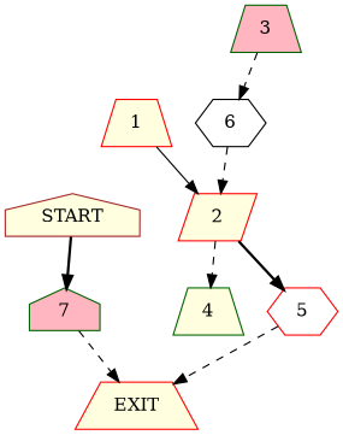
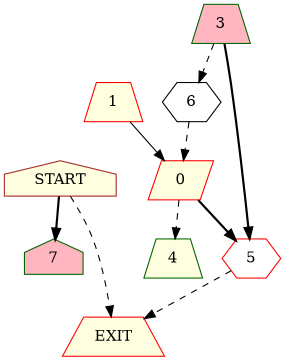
  digraph {
    fontname="DejaVu Serif"
    node [color=red fillcolor=lightyellow fontname="DejaVu Serif" shape=trapezium style=filled]
    edge [fontname="DejaVu Serif" style=dashed]
    n1 [color=brown label=START shape=house]
    7 [color=darkgreen fillcolor=lightpink shape=house]
-   2 [shape=parallelogram]
+   2 [shape=parallelogram label=0]
    1
    n5 [label=EXIT]
    4 [color=darkgreen]
    5 [fillcolor=white shape=hexagon]
    3 [color=darkgreen fillcolor=lightpink]
    6 [color=black fillcolor=white shape=hexagon]
    n1 -> 7 [style=bold]
-   7 -> n5
+   n1 -> n5
    2 -> 4
    2 -> 5 [style=bold]
    1 -> 2 [style=solid]
    5 -> n5
+   3 -> 5 [style=bold]
    3 -> 6
    6 -> 2
  }
